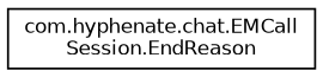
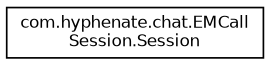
  digraph {
    rankdir=LR
-   n1 [color=black fillcolor=white fontname=Helvetica fontsize=10 height=0.2 label="com.hyphenate.chat.EMCall\lSession.EndReason" shape=record style=filled width=0.4]
+   n1 [color=black fillcolor=white fontname=Helvetica fontsize=10 height=0.2 label="com.hyphenate.chat.EMCall\lSession.Session" shape=record style=filled width=0.4]
  }
